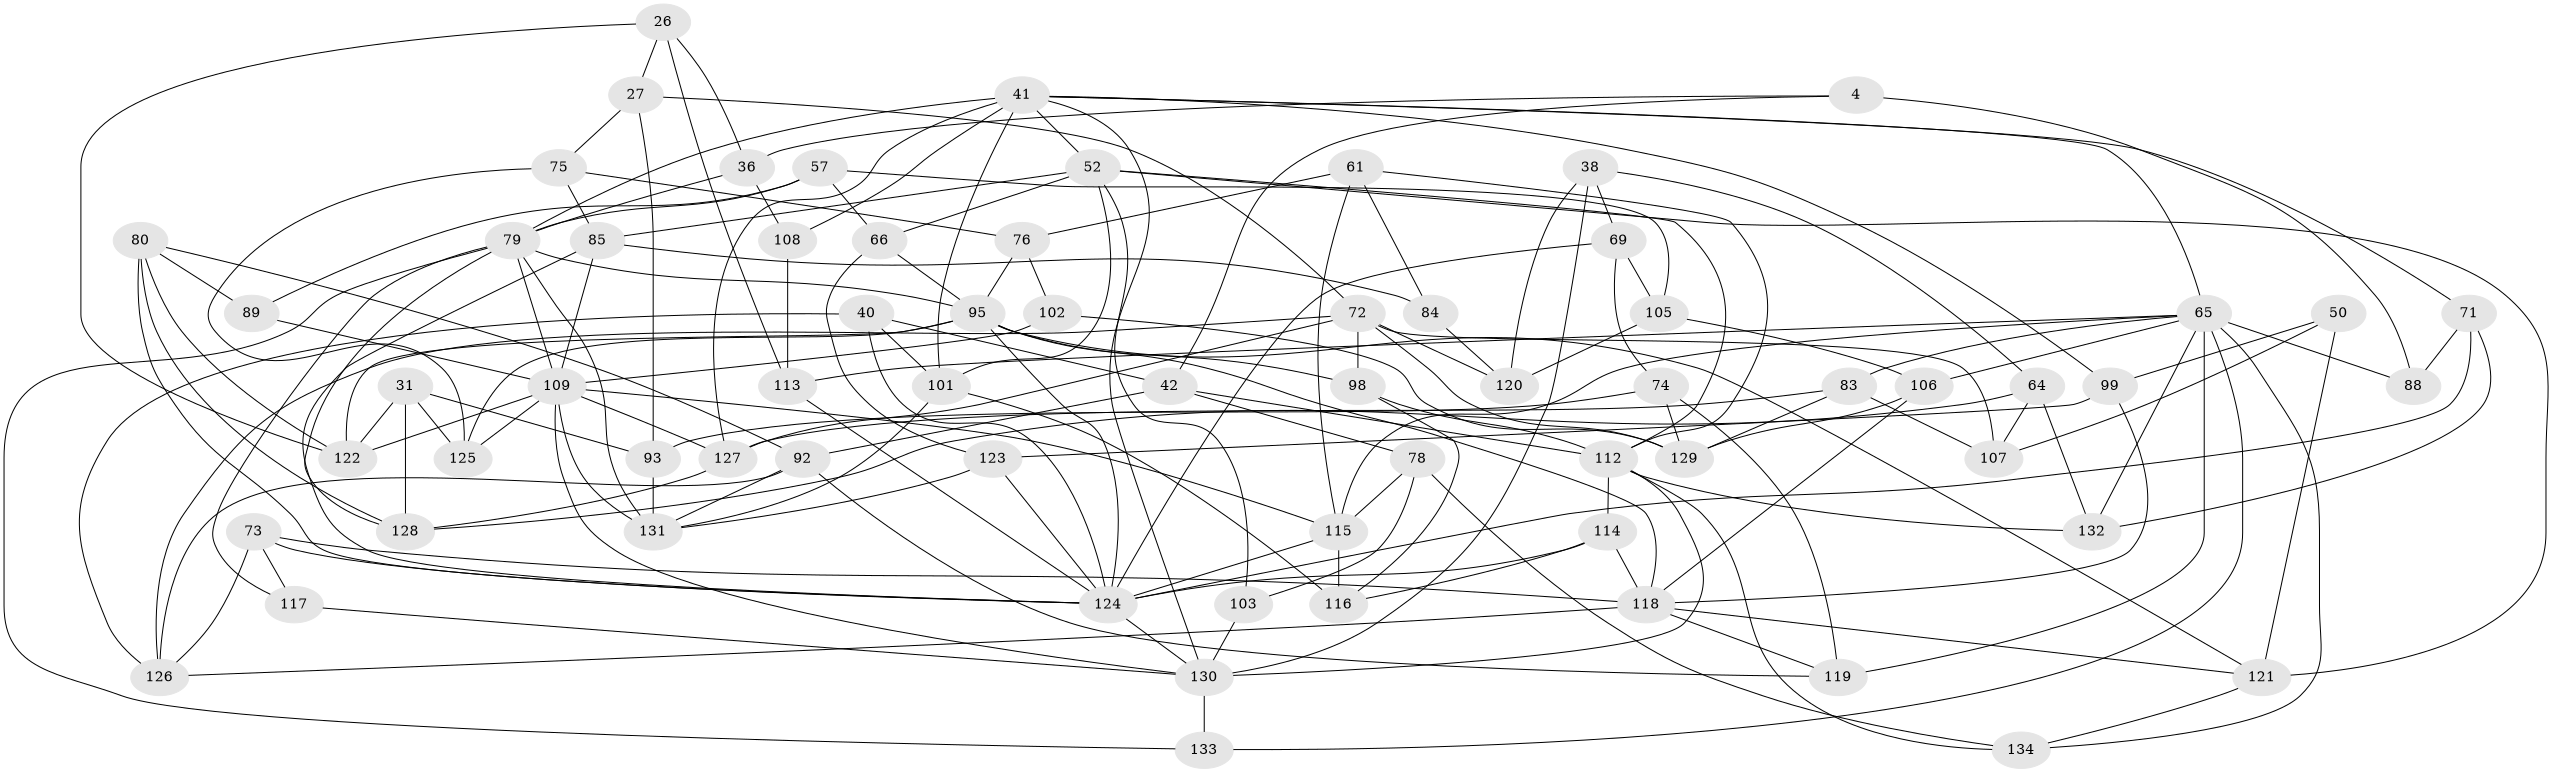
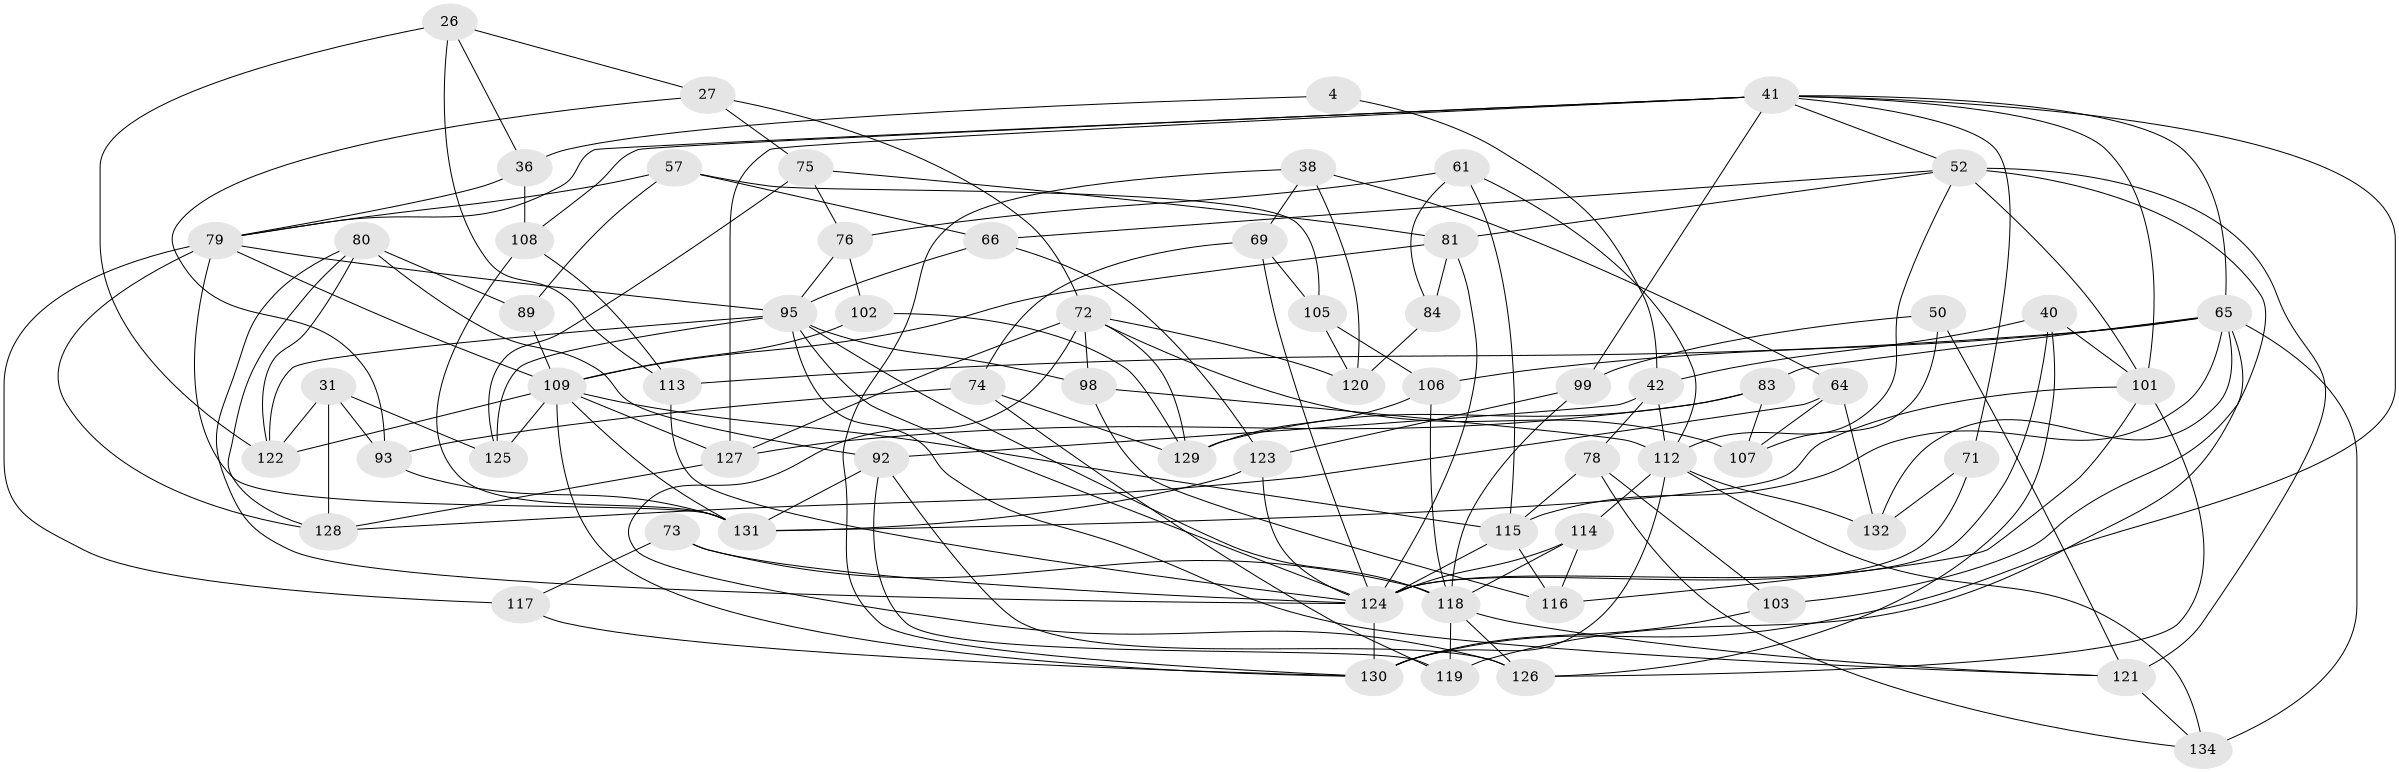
  graph {
    node [color=gray90 style=filled]
    4
    36
    42 [super="+30"]
-   88 [super="+3"]
    79 [super="+29+49"]
    108
    78 [super="+25"]
    112 [super="+15+39+34"]
    92 [super="+37"]
    26
    27
    113
    122 [super="+94"]
    72 [super="+13+23"]
    75
    93
    124 [super="+96"]
    120
    126 [super="+54"]
    127 [super="+111"]
    107
    98
    129 [super="+48"]
    125
-   81 [super="+63+77" label=85]
+   81 [super="+63+77"]
    76
    131 [super="+59"]
    31 [super="+19"]
    128 [super="+87"]
-   133 [super="+28"]
    95 [super="+33"]
    117
    109 [super="+16+85+100+86"]
    38
    64
    69
    130 [super="+97+104+110"]
    132
    105
    74
    40
    101 [super="+90"]
    116
    41 [super="+14+22+18"]
    52 [super="+10+44"]
    65 [super="+2+58+60"]
    71
    99
    121 [super="+45"]
    66
    103
    115 [super="+11+70"]
    83
    106
    119 [super="+47"]
    134 [super="+91"]
    123
    118 [super="+56"]
    73 [super="+53"]
    114
    50
    84
    57
    89
    61
    102
    80 [super="+67"]
    4 -- 36
    4 -- 42
-   4 -- 88 [weight=2]
    36 -- 79
    36 -- 108
    42 -- 78
    42 -- 112 [weight=2]
    42 -- 92
    79 -- 131 [weight=2]
    79 -- 128
-   79 -- 133 [weight=2]
    79 -- 95
    79 -- 117
    79 -- 109 [weight=2]
    108 -- 113
+   108 -- 131
    78 -- 103
    78 -- 115 [weight=2]
    78 -- 134 [weight=2]
    112 -- 130 [weight=4]
    112 -- 132
    112 -- 134
    112 -- 114
    92 -- 126
    92 -- 131
    92 -- 119 [weight=2]
    26 -- 36
    26 -- 27
    26 -- 113
    26 -- 122
    27 -- 72
    27 -- 75
    27 -- 93
    113 -- 124
    72 -- 120
    72 -- 126 [weight=2]
    72 -- 127
    72 -- 107
    72 -- 98
    72 -- 129
    75 -- 125
    75 -- 81
    75 -- 76
    93 -- 131
    124 -- 130 [weight=3]
    127 -- 128
    98 -- 112
    98 -- 116
    81 -- 124 [weight=2]
    81 -- 109 [weight=2]
    81 -- 84 [weight=2]
    76 -- 95
    76 -- 102
    31 -- 122 [weight=2]
    31 -- 93
    31 -- 125
    31 -- 128 [weight=2]
    95 -- 122
    95 -- 124 [weight=2]
    95 -- 98
    95 -- 125
    95 -- 121
    95 -- 118
    117 -- 130
    109 -- 122 [weight=3]
    109 -- 127
    109 -- 125
    109 -- 131
    109 -- 130
    109 -- 115 [weight=2]
    38 -- 120
    38 -- 64
    38 -- 69
    38 -- 130
    64 -- 107
    64 -- 128
    64 -- 132
    69 -- 124
    69 -- 105
    69 -- 74
-   130 -- 133 [weight=3]
    105 -- 120
    105 -- 106
    74 -- 93
    74 -- 129
    74 -- 119
    40 -- 42
    40 -- 124
    40 -- 126
    40 -- 101
    101 -- 131
    101 -- 116
    41 -- 79
    41 -- 108
    41 -- 127 [weight=2]
    41 -- 130
    41 -- 101
    41 -- 52
    41 -- 65
    41 -- 71
    41 -- 99
    52 -- 112
    52 -- 81
    52 -- 101 [weight=2]
    52 -- 121
    52 -- 66
    52 -- 103
-   65 -- 88 [weight=3]
    65 -- 113
-   65 -- 133
    65 -- 132
    65 -- 115
    65 -- 83
    65 -- 106
    65 -- 119 [weight=2]
    65 -- 134 [weight=2]
-   71 -- 88
    71 -- 124
    71 -- 132
    99 -- 123
    99 -- 118
    121 -- 134
    66 -- 95
    66 -- 123
    103 -- 130 [weight=2]
    115 -- 124
    115 -- 116
    83 -- 127
    83 -- 107
    83 -- 129
    106 -- 129
    106 -- 118
    123 -- 124
    123 -- 131
    118 -- 126
    118 -- 121
    118 -- 119
    73 -- 124
-   73 -- 126
+   101 -- 126
    73 -- 117 [weight=2]
    73 -- 118
    114 -- 124
    114 -- 116
    114 -- 118
    50 -- 107
    50 -- 99
    50 -- 121 [weight=2]
    84 -- 120
    57 -- 79
    57 -- 105
    57 -- 66
    57 -- 89
    89 -- 109 [weight=2]
    61 -- 112
    61 -- 76
    61 -- 115
    61 -- 84
    102 -- 129 [weight=2]
    102 -- 109
    80 -- 92 [weight=2]
    80 -- 122
    80 -- 124
    80 -- 128
    80 -- 89
  }
